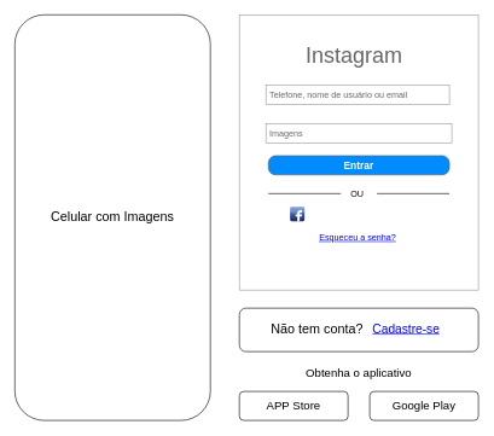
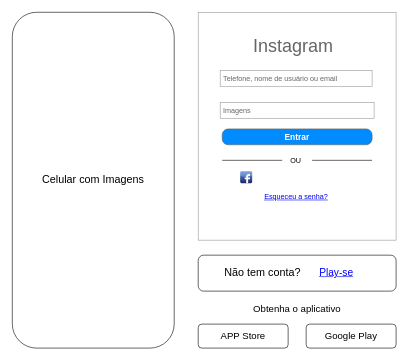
  <mxCell id="0" />
  <mxCell id="1" parent="0" />
  <mxCell id="2" value="" style="rounded=1;whiteSpace=wrap;html=1;" vertex="1" parent="1"><mxGeometry x="20" y="20" width="270" height="560" as="geometry" /></mxCell>
  <mxCell id="3" value="" style="strokeWidth=1;shadow=0;dashed=0;align=center;html=1;shape=mxgraph.mockup.forms.rrect;rSize=0;strokeColor=#999999;fillColor=#ffffff;" vertex="1" parent="1"><mxGeometry x="330" y="20" width="330" height="380" as="geometry" /></mxCell>
  <mxCell id="4" value="&lt;font style=&quot;font-size: 30px&quot;&gt;Instagram&lt;/font&gt;" style="strokeWidth=1;shadow=0;dashed=0;align=center;html=1;shape=mxgraph.mockup.forms.anchor;fontSize=12;fontColor=#666666;align=left;resizeWidth=1;spacingLeft=0;" vertex="1" parent="3"><mxGeometry width="150" height="30" relative="1" as="geometry"><mxPoint x="90" y="40" as="offset" /></mxGeometry></mxCell>
  <mxCell id="5" value="" style="strokeWidth=1;shadow=0;dashed=0;align=center;html=1;shape=mxgraph.mockup.forms.anchor;fontSize=12;fontColor=#666666;align=left;resizeWidth=1;spacingLeft=0;" vertex="1" parent="3"><mxGeometry width="165" height="20" relative="1" as="geometry"><mxPoint x="10" y="95" as="offset" /></mxGeometry></mxCell>
  <mxCell id="6" value="" style="strokeWidth=1;shadow=0;dashed=0;align=center;html=1;shape=mxgraph.mockup.forms.anchor;fontSize=12;fontColor=#666666;align=left;spacingLeft=0;resizeWidth=1;" vertex="1" parent="3"><mxGeometry y="1" width="247.5" height="20" relative="1" as="geometry"><mxPoint x="10" y="-70" as="offset" /></mxGeometry></mxCell>
  <mxCell id="7" value="&lt;font style=&quot;font-size: 12px&quot;&gt;Imagens&lt;/font&gt;" style="strokeWidth=1;shadow=0;dashed=0;align=center;html=1;shape=mxgraph.mockup.forms.pwField;strokeColor=#999999;mainText=;align=left;fontColor=#666666;fontSize=17;spacingLeft=3;" vertex="1" parent="3"><mxGeometry x="36.669" y="150.233" width="256.667" height="26.512" as="geometry" /></mxCell>
  <mxCell id="8" value="&lt;font style=&quot;font-size: 12px&quot;&gt;Telefone, nome de usuário ou email&lt;/font&gt;" style="strokeWidth=1;shadow=0;dashed=0;align=center;html=1;shape=mxgraph.mockup.forms.pwField;strokeColor=#999999;mainText=;align=left;fontColor=#666666;fontSize=17;spacingLeft=3;" vertex="1" parent="3"><mxGeometry x="36.67" y="97.209" width="253.33" height="26.512" as="geometry" /></mxCell>
  <mxCell id="9" value="&lt;font style=&quot;font-size: 14px&quot;&gt;Entrar&lt;/font&gt;" style="strokeWidth=1;shadow=0;dashed=0;align=center;html=1;shape=mxgraph.mockup.buttons.button;strokeColor=#666666;fontColor=#ffffff;mainText=;buttonStyle=round;fontSize=17;fontStyle=1;fillColor=#008cff;whiteSpace=wrap;" vertex="1" parent="3"><mxGeometry x="40" y="194.419" width="250" height="26.512" as="geometry" /></mxCell>
  <mxCell id="10" value="OU" style="text;html=1;strokeColor=none;fillColor=none;align=center;verticalAlign=middle;whiteSpace=wrap;rounded=0;" vertex="1" parent="3"><mxGeometry x="143.33" y="238.605" width="40" height="17.674" as="geometry" /></mxCell>
  <mxCell id="11" value="" style="endArrow=none;html=1;" edge="1" parent="3"><mxGeometry width="50" height="50" relative="1" as="geometry"><mxPoint x="190" y="246.85" as="sourcePoint" /><mxPoint x="290" y="246.85" as="targetPoint" /></mxGeometry></mxCell>
  <mxCell id="12" value="" style="endArrow=none;html=1;" edge="1" parent="3"><mxGeometry width="50" height="50" relative="1" as="geometry"><mxPoint x="40" y="246.85" as="sourcePoint" /><mxPoint x="140" y="246.85" as="targetPoint" /></mxGeometry></mxCell>
  <mxCell id="13" value="" style="dashed=0;outlineConnect=0;html=1;align=center;labelPosition=center;verticalLabelPosition=bottom;verticalAlign=top;shape=mxgraph.webicons.facebook;fillColor=#6294E4;gradientColor=#1A2665" vertex="1" parent="3"><mxGeometry x="70" y="265.116" width="20" height="19.795" as="geometry" /></mxCell>
  <mxCell id="14" value="&lt;font style=&quot;font-size: 12px&quot;&gt;Esqueceu a senha?&lt;/font&gt;" style="shape=rectangle;strokeColor=none;fillColor=none;linkText=;fontSize=17;fontColor=#0000ff;fontStyle=4;html=1;align=center;" vertex="1" parent="3"><mxGeometry x="88.34" y="296.047" width="150" height="22.093" as="geometry" /></mxCell>
  <mxCell id="15" value="" style="rounded=1;whiteSpace=wrap;html=1;" vertex="1" parent="1"><mxGeometry x="330" y="425" width="330" height="60" as="geometry" /></mxCell>
  <mxCell id="16" value="&lt;font style=&quot;font-size: 18px&quot;&gt;Não tem conta?&amp;nbsp;&lt;/font&gt;" style="text;html=1;strokeColor=none;fillColor=none;align=center;verticalAlign=middle;whiteSpace=wrap;rounded=0;" vertex="1" parent="1"><mxGeometry x="370" y="440" width="140" height="30" as="geometry" /></mxCell>
- <mxCell id="17" value="Cadastre-se" style="shape=rectangle;strokeColor=none;fillColor=none;linkText=;fontSize=17;fontColor=#0000ff;fontStyle=4;html=1;align=center;" vertex="1" parent="1"><mxGeometry x="510" y="440" width="100" height="30" as="geometry" /></mxCell>
+ <mxCell id="17" value="Play-se" style="shape=rectangle;strokeColor=none;fillColor=none;linkText=;fontSize=17;fontColor=#0000ff;fontStyle=4;html=1;align=center;" vertex="1" parent="1"><mxGeometry x="510" y="440" width="100" height="30" as="geometry" /></mxCell>
  <mxCell id="18" value="&lt;font style=&quot;font-size: 16px&quot;&gt;Obtenha o aplicativo&lt;/font&gt;" style="text;html=1;strokeColor=none;fillColor=none;align=center;verticalAlign=middle;whiteSpace=wrap;rounded=0;" vertex="1" parent="1"><mxGeometry x="400" y="500" width="190" height="30" as="geometry" /></mxCell>
  <mxCell id="19" value="" style="rounded=1;whiteSpace=wrap;html=1;" vertex="1" parent="1"><mxGeometry x="330" y="540" width="150" height="40" as="geometry" /></mxCell>
  <mxCell id="20" value="" style="rounded=1;whiteSpace=wrap;html=1;" vertex="1" parent="1"><mxGeometry x="510" y="540" width="150" height="40" as="geometry" /></mxCell>
  <mxCell id="21" value="&lt;font style=&quot;font-size: 16px&quot;&gt;APP Store&lt;/font&gt;" style="text;html=1;strokeColor=none;fillColor=none;align=center;verticalAlign=middle;whiteSpace=wrap;rounded=0;" vertex="1" parent="1"><mxGeometry x="360" y="550" width="90" height="20" as="geometry" /></mxCell>
  <mxCell id="22" value="&lt;font style=&quot;font-size: 16px&quot;&gt;Google Play&lt;/font&gt;" style="text;html=1;strokeColor=none;fillColor=none;align=center;verticalAlign=middle;whiteSpace=wrap;rounded=0;" vertex="1" parent="1"><mxGeometry x="540" y="550" width="90" height="20" as="geometry" /></mxCell>
  <mxCell id="23" value="&lt;font style=&quot;font-size: 18px&quot;&gt;Celular com Imagens&lt;/font&gt;" style="text;html=1;strokeColor=none;fillColor=none;align=center;verticalAlign=middle;whiteSpace=wrap;rounded=0;" vertex="1" parent="1"><mxGeometry x="65" y="285" width="180" height="30" as="geometry" /></mxCell>
